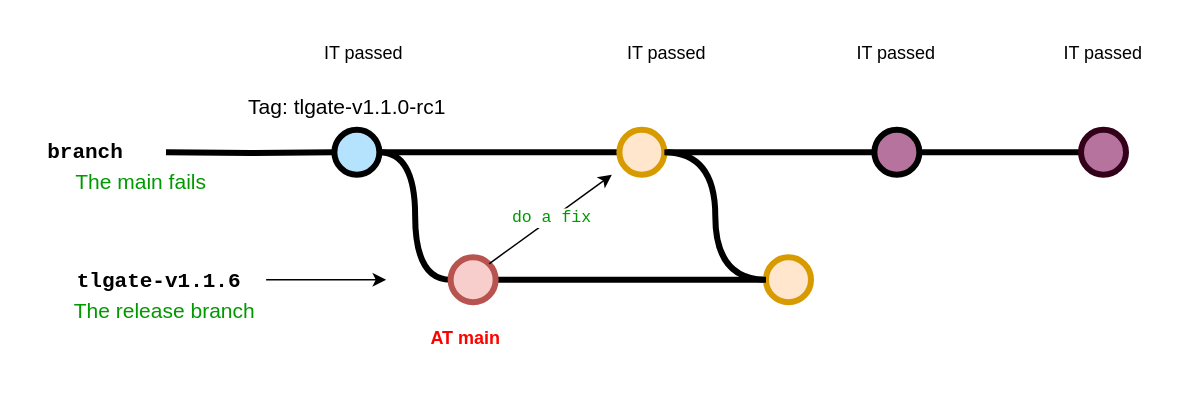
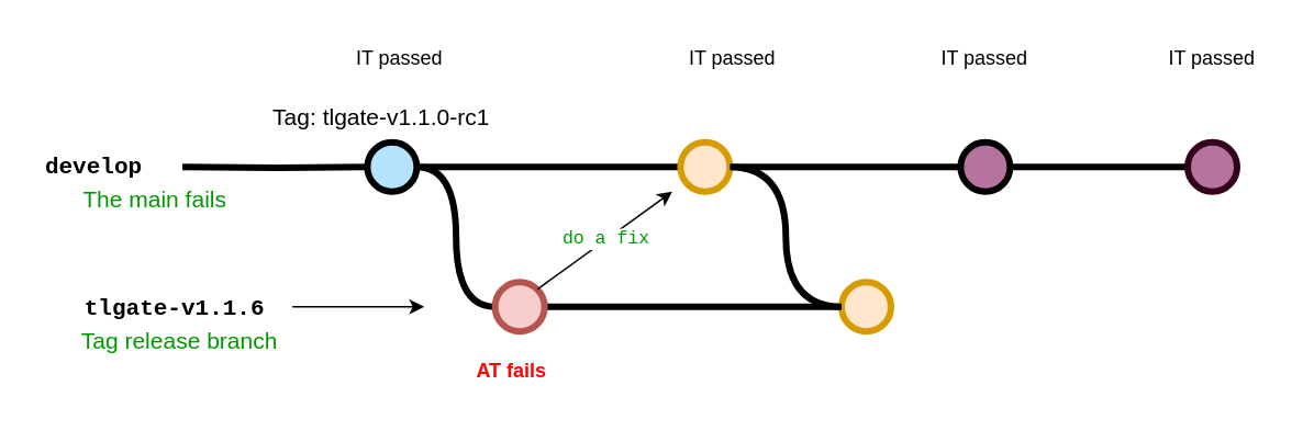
  <mxCell id="0" />
  <mxCell id="1" parent="0" />
  <mxCell id="2" value="" style="edgeStyle=orthogonalEdgeStyle;rounded=0;html=1;jettySize=auto;orthogonalLoop=1;plain-blue;endArrow=none;endFill=0;strokeWidth=4;strokeColor=#000000;entryX=0;entryY=0.5;entryDx=0;entryDy=0;entryPerimeter=0;" parent="1" source="4" target="19" edge="1"><mxGeometry x="292.25" y="211" as="geometry"><mxPoint x="402.25" y="101" as="targetPoint" /></mxGeometry></mxCell>
  <mxCell id="3" style="edgeStyle=orthogonalEdgeStyle;curved=1;rounded=0;html=1;exitX=1;exitY=0.5;exitPerimeter=0;entryX=0;entryY=0.5;entryPerimeter=0;endArrow=none;endFill=0;jettySize=auto;orthogonalLoop=1;strokeWidth=4;fontSize=15;" parent="1" source="4" target="11" edge="1"><mxGeometry relative="1" as="geometry" /></mxCell>
  <mxCell id="4" value="" style="verticalLabelPosition=bottom;verticalAlign=top;html=1;strokeWidth=4;shape=mxgraph.flowchart.on-page_reference;plain-blue;gradientColor=none;fillColor=#B5E3Fe;strokeColor=#000000;" parent="1" vertex="1"><mxGeometry x="222.25" y="86" width="30" height="30" as="geometry" /></mxCell>
  <mxCell id="5" value="" style="edgeStyle=orthogonalEdgeStyle;curved=1;rounded=0;orthogonalLoop=1;jettySize=auto;html=1;endArrow=none;endFill=0;strokeWidth=4;entryX=0;entryY=0.5;entryDx=0;entryDy=0;entryPerimeter=0;" parent="1" source="6" target="7" edge="1"><mxGeometry relative="1" as="geometry"><mxPoint x="694.5" y="101" as="targetPoint" /></mxGeometry></mxCell>
  <mxCell id="6" value="" style="verticalLabelPosition=bottom;verticalAlign=top;html=1;strokeWidth=4;shape=mxgraph.flowchart.on-page_reference;plain-blue;gradientColor=none;strokeColor=#000000;fillColor=#B5739D;" parent="1" vertex="1"><mxGeometry x="582.25" y="86" width="30" height="30" as="geometry" /></mxCell>
  <mxCell id="7" value="" style="verticalLabelPosition=bottom;verticalAlign=top;html=1;strokeWidth=4;shape=mxgraph.flowchart.on-page_reference;plain-blue;gradientColor=none;strokeColor=#33001A;fillColor=#B5739D;" parent="1" vertex="1"><mxGeometry x="720" y="86" width="30" height="30" as="geometry" /></mxCell>
  <mxCell id="8" value="" style="edgeStyle=orthogonalEdgeStyle;rounded=0;html=1;jettySize=auto;orthogonalLoop=1;strokeWidth=4;endArrow=none;endFill=0;" parent="1" target="4" edge="1"><mxGeometry x="192.25" y="211" as="geometry"><mxPoint x="110" y="101" as="sourcePoint" /></mxGeometry></mxCell>
- <mxCell id="9" value="branch" style="text;html=1;strokeColor=none;fillColor=none;align=center;verticalAlign=middle;whiteSpace=wrap;overflow=hidden;fontSize=14;fontStyle=1;fontFamily=Courier New;" parent="1" vertex="1"><mxGeometry x="20" y="80" width="73" height="42" as="geometry" /></mxCell>
+ <mxCell id="9" value="develop" style="text;html=1;strokeColor=none;fillColor=none;align=center;verticalAlign=middle;whiteSpace=wrap;overflow=hidden;fontSize=14;fontStyle=1;fontFamily=Courier New;" parent="1" vertex="1"><mxGeometry x="20" y="80" width="73" height="42" as="geometry" /></mxCell>
  <mxCell id="10" style="edgeStyle=orthogonalEdgeStyle;curved=1;rounded=0;html=1;exitX=1;exitY=0.5;exitPerimeter=0;endArrow=none;endFill=0;jettySize=auto;orthogonalLoop=1;strokeWidth=4;fontSize=15;" parent="1" source="11" target="12" edge="1"><mxGeometry relative="1" as="geometry" /></mxCell>
  <mxCell id="11" value="" style="verticalLabelPosition=bottom;verticalAlign=top;html=1;strokeWidth=4;shape=mxgraph.flowchart.on-page_reference;strokeColor=#b85450;fillColor=#f8cecc;" parent="1" vertex="1"><mxGeometry x="299.75" y="171" width="30" height="30" as="geometry" /></mxCell>
  <mxCell id="12" value="" style="verticalLabelPosition=bottom;verticalAlign=top;html=1;strokeWidth=4;shape=mxgraph.flowchart.on-page_reference;strokeColor=#d79b00;fillColor=#ffe6cc;" parent="1" vertex="1"><mxGeometry x="510" y="171" width="30" height="30" as="geometry" /></mxCell>
  <mxCell id="13" value="tlgate-v1.1.6" style="text;html=1;strokeColor=none;fillColor=none;align=left;verticalAlign=middle;whiteSpace=wrap;overflow=hidden;fontSize=14;fontStyle=1;fontFamily=Courier New;" parent="1" vertex="1"><mxGeometry x="48.75" y="176" width="240" height="20" as="geometry" /></mxCell>
- <mxCell id="14" value="The release branch" style="text;html=1;strokeColor=none;fillColor=none;align=left;verticalAlign=middle;whiteSpace=wrap;overflow=hidden;fontSize=14;fontStyle=0;fontColor=#009900;" parent="1" vertex="1"><mxGeometry x="46.75" y="196" width="240" height="20" as="geometry" /></mxCell>
+ <mxCell id="14" value="Tag release branch" style="text;html=1;strokeColor=none;fillColor=none;align=left;verticalAlign=middle;whiteSpace=wrap;overflow=hidden;fontSize=14;fontStyle=0;fontColor=#009900;" parent="1" vertex="1"><mxGeometry x="46.75" y="196" width="240" height="20" as="geometry" /></mxCell>
  <mxCell id="15" value="The main fails&lt;br&gt;" style="text;html=1;strokeColor=none;fillColor=none;align=left;verticalAlign=middle;whiteSpace=wrap;overflow=hidden;fontSize=14;fontStyle=0;fontColor=#009900;" parent="1" vertex="1"><mxGeometry x="48.25" y="110" width="146.75" height="20" as="geometry" /></mxCell>
  <mxCell id="16" value="" style="endArrow=classic;html=1;strokeWidth=1;fontFamily=Courier New;fontColor=#009900;" parent="1" edge="1"><mxGeometry width="50" height="50" relative="1" as="geometry"><mxPoint x="176.75" y="186" as="sourcePoint" /><mxPoint x="256.75" y="186" as="targetPoint" /></mxGeometry></mxCell>
  <mxCell id="17" value="Tag: tlgate-v1.1.0-rc1" style="text;html=1;strokeColor=none;fillColor=none;align=center;verticalAlign=middle;whiteSpace=wrap;overflow=hidden;fontSize=14;" parent="1" vertex="1"><mxGeometry x="157.25" y="60" width="147.75" height="20" as="geometry" /></mxCell>
  <mxCell id="18" value="" style="edgeStyle=orthogonalEdgeStyle;rounded=0;orthogonalLoop=1;jettySize=auto;html=1;fontSize=15;endArrow=none;endFill=0;strokeWidth=4;entryX=0;entryY=0.5;entryDx=0;entryDy=0;entryPerimeter=0;" parent="1" source="19" target="6" edge="1"><mxGeometry relative="1" as="geometry"><mxPoint x="520.25" y="101" as="targetPoint" /></mxGeometry></mxCell>
  <mxCell id="19" value="" style="verticalLabelPosition=bottom;verticalAlign=top;html=1;strokeWidth=4;shape=mxgraph.flowchart.on-page_reference;strokeColor=#d79b00;fillColor=#ffe6cc;" parent="1" vertex="1"><mxGeometry x="412.25" y="86" width="30" height="30" as="geometry" /></mxCell>
- <mxCell id="20" value="AT main" style="text;html=1;strokeColor=none;fillColor=none;align=center;verticalAlign=middle;whiteSpace=wrap;overflow=hidden;fontStyle=1;fontColor=#FF0000;" vertex="1" parent="1"><mxGeometry x="270" y="210" width="80" height="30" as="geometry" /></mxCell>
+ <mxCell id="20" value="AT fails" style="text;html=1;strokeColor=none;fillColor=none;align=center;verticalAlign=middle;whiteSpace=wrap;overflow=hidden;fontStyle=1;fontColor=#FF0000;" vertex="1" parent="1"><mxGeometry x="270" y="210" width="80" height="30" as="geometry" /></mxCell>
  <mxCell id="21" style="edgeStyle=orthogonalEdgeStyle;curved=1;rounded=0;html=1;exitX=1;exitY=0.5;exitPerimeter=0;entryX=0;entryY=0.5;entryPerimeter=0;endArrow=none;endFill=0;jettySize=auto;orthogonalLoop=1;strokeWidth=4;fontSize=15;exitDx=0;exitDy=0;entryDx=0;entryDy=0;" edge="1" parent="1" source="19" target="12"><mxGeometry relative="1" as="geometry"><mxPoint x="510" y="220" as="sourcePoint" /><mxPoint x="557.5" y="305" as="targetPoint" /></mxGeometry></mxCell>
  <mxCell id="22" value="IT passed" style="text;html=1;strokeColor=none;fillColor=none;align=center;verticalAlign=middle;whiteSpace=wrap;overflow=hidden;" vertex="1" parent="1"><mxGeometry x="202.25" y="20" width="80" height="30" as="geometry" /></mxCell>
  <mxCell id="23" value="IT passed" style="text;html=1;strokeColor=none;fillColor=none;align=center;verticalAlign=middle;whiteSpace=wrap;overflow=hidden;" vertex="1" parent="1"><mxGeometry x="403.88" y="20" width="80" height="30" as="geometry" /></mxCell>
  <mxCell id="24" value="IT passed" style="text;html=1;strokeColor=none;fillColor=none;align=center;verticalAlign=middle;whiteSpace=wrap;overflow=hidden;" vertex="1" parent="1"><mxGeometry x="557.25" y="20" width="80" height="30" as="geometry" /></mxCell>
  <mxCell id="25" value="IT passed" style="text;html=1;strokeColor=none;fillColor=none;align=center;verticalAlign=middle;whiteSpace=wrap;overflow=hidden;" vertex="1" parent="1"><mxGeometry x="695" y="20" width="80" height="30" as="geometry" /></mxCell>
  <mxCell id="26" value="do a fix" style="endArrow=classic;html=1;strokeWidth=1;fontFamily=Courier New;fontColor=#009900;exitX=0.855;exitY=0.145;exitDx=0;exitDy=0;exitPerimeter=0;entryX=0.25;entryY=0;entryDx=0;entryDy=0;" edge="1" parent="1" source="11"><mxGeometry width="50" height="50" relative="1" as="geometry"><mxPoint x="186.75" y="196" as="sourcePoint" /><mxPoint x="407.25" y="116" as="targetPoint" /></mxGeometry></mxCell>
